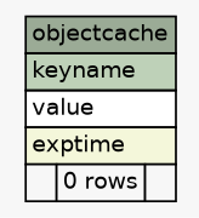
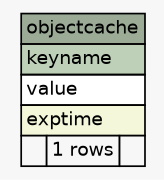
  digraph {
    bgcolor="#f7f7f7"
    fontname=Helvetica
    fontsize=11
    nodesep=0.18
    rankdir=TB
    ranksep=0.46
-   n1 [fontname=Helvetica fontsize=11 label=<     <TABLE BORDER="0" CELLBORDER="1" CELLSPACING="0" BGCOLOR="#ffffff">       <TR><TD COLSPAN="3" BGCOLOR="#9bab96" ALIGN="CENTER">objectcache</TD></TR>       <TR><TD PORT="keyname" COLSPAN="3" BGCOLOR="#bed1b8" ALIGN="LEFT">keyname</TD></TR>       <TR><TD PORT="value" COLSPAN="3" ALIGN="LEFT">value</TD></TR>       <TR><TD PORT="exptime" COLSPAN="3" BGCOLOR="#f4f7da" ALIGN="LEFT">exptime</TD></TR>       <TR><TD ALIGN="LEFT" BGCOLOR="#f7f7f7">  </TD><TD ALIGN="RIGHT" BGCOLOR="#f7f7f7">0 rows</TD><TD ALIGN="RIGHT" BGCOLOR="#f7f7f7">  </TD></TR>     </TABLE>> shape=plaintext]
+   n1 [fontname=Helvetica fontsize=11 label=<     <TABLE BORDER="0" CELLBORDER="1" CELLSPACING="0" BGCOLOR="#ffffff">       <TR><TD COLSPAN="3" BGCOLOR="#9bab96" ALIGN="CENTER">objectcache</TD></TR>       <TR><TD PORT="keyname" COLSPAN="3" BGCOLOR="#bed1b8" ALIGN="LEFT">keyname</TD></TR>       <TR><TD PORT="value" COLSPAN="3" ALIGN="LEFT">value</TD></TR>       <TR><TD PORT="exptime" COLSPAN="3" BGCOLOR="#f4f7da" ALIGN="LEFT">exptime</TD></TR>       <TR><TD ALIGN="LEFT" BGCOLOR="#f7f7f7">  </TD><TD ALIGN="RIGHT" BGCOLOR="#f7f7f7">1 rows</TD><TD ALIGN="RIGHT" BGCOLOR="#f7f7f7">  </TD></TR>     </TABLE>> shape=plaintext]
  }
